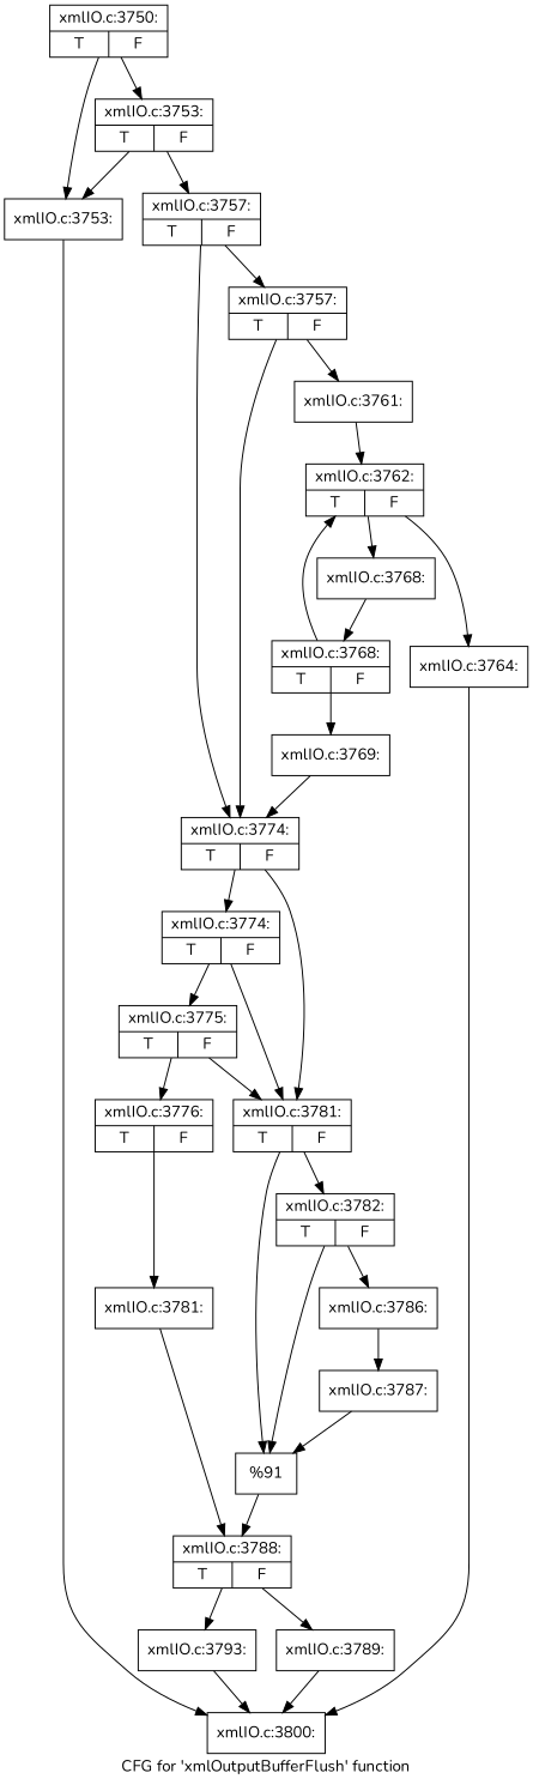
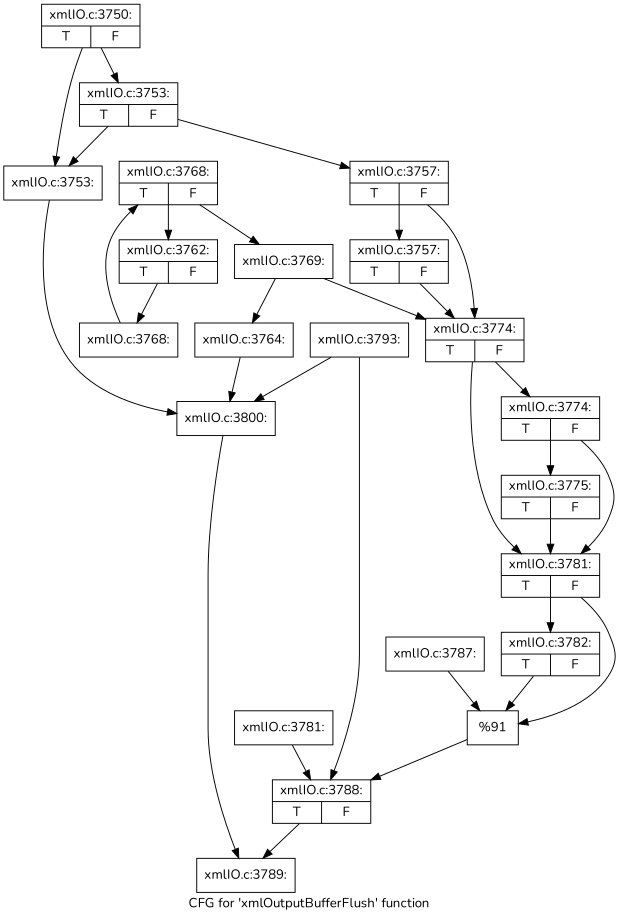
  digraph {
    fontname=Nunito
    label="CFG for 'xmlOutputBufferFlush' function"
    node [fontname=Nunito shape=record]
    edge [fontname=Nunito]
    n1 [label="{xmlIO.c:3750:|{<s0>T|<s1>F}}"]
    n2 [label="{xmlIO.c:3753:}"]
    n3 [label="{xmlIO.c:3753:|{<s0>T|<s1>F}}"]
    n4 [label="{xmlIO.c:3800:}"]
    n5 [label="{xmlIO.c:3757:|{<s0>T|<s1>F}}"]
    n6 [label="{xmlIO.c:3757:|{<s0>T|<s1>F}}"]
    n7 [label="{xmlIO.c:3774:|{<s0>T|<s1>F}}"]
-   n8 [label="{xmlIO.c:3761:}"]
    n9 [label="{xmlIO.c:3774:|{<s0>T|<s1>F}}"]
    n10 [label="{xmlIO.c:3781:|{<s0>T|<s1>F}}"]
    n11 [label="{xmlIO.c:3762:|{<s0>T|<s1>F}}"]
    n12 [label="{xmlIO.c:3775:|{<s0>T|<s1>F}}"]
    n13 [label="{xmlIO.c:3782:|{<s0>T|<s1>F}}"]
    n14 [label="{%91}"]
    n15 [label="{xmlIO.c:3764:}"]
    n16 [label="{xmlIO.c:3768:}"]
    n17 [label="{xmlIO.c:3768:|{<s0>T|<s1>F}}"]
    n18 [label="{xmlIO.c:3769:}"]
-   n19 [label="{xmlIO.c:3776:|{<s0>T|<s1>F}}"]
-   n20 [label="{xmlIO.c:3786:}"]
    n21 [label="{xmlIO.c:3788:|{<s0>T|<s1>F}}"]
    n22 [label="{xmlIO.c:3781:}"]
    n23 [label="{xmlIO.c:3789:}"]
    n24 [label="{xmlIO.c:3793:}"]
    n25 [label="{xmlIO.c:3787:}"]
    n1 -> n2
    n1 -> n3
    n2 -> n4
    n3 -> n2
    n3 -> n5
    n5 -> n6
    n5 -> n7
    n6 -> n7
-   n6 -> n8
    n7 -> n9
    n7 -> n10
-   n8 -> n11
    n9 -> n10
    n9 -> n12
    n10 -> n13
    n10 -> n14
-   n11 -> n15
+   n18 -> n15
    n11 -> n16
    n12 -> n10
-   n12 -> n19
    n13 -> n14
-   n13 -> n20
    n14 -> n21
    n15 -> n4
    n16 -> n17
    n17 -> n11
    n17 -> n18
    n18 -> n7
-   n19 -> n22
-   n20 -> n25
    n21 -> n23
-   n21 -> n24
+   n24 -> n21
    n22 -> n21
-   n23 -> n4
+   n4 -> n23
    n24 -> n4
    n25 -> n14
  }
